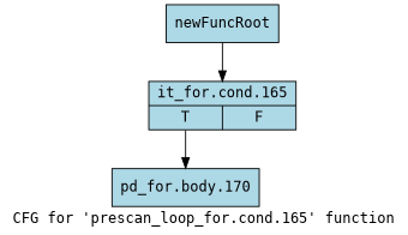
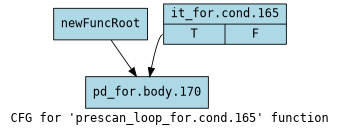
  digraph {
    fontname="DejaVu Sans Mono"
    label="CFG for 'prescan_loop_for.cond.165' function"
    node [fillcolor=lightblue fontname="DejaVu Sans Mono" shape=record style=filled]
    edge [fontname="DejaVu Sans Mono"]
    n1 [label="{newFuncRoot}"]
    n2 [label="{it_for.cond.165|{<s0>T|<s1>F}}"]
    n3 [label="{pd_for.body.170}"]
-   n1 -> n2
+   n1 -> n3
    n2 -> n3 [tailport=s0]
  }
